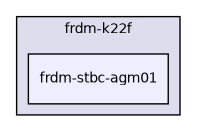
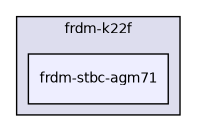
  digraph {
    compound=true
-   n1 [fillcolor="#eeeeff" fontname=Helvetica fontsize=10 label="frdm-stbc-agm01" pencolor=black shape=box style=filled]
+   n1 [fillcolor="#eeeeff" fontname=Helvetica fontsize=10 label="frdm-stbc-agm71" pencolor=black shape=box style=filled]
    subgraph cluster_1 {
      bgcolor="#ddddee"
      fontname=Helvetica
      fontsize=10
      label="frdm-k22f"
      pencolor=black
      n1
    }
  }
